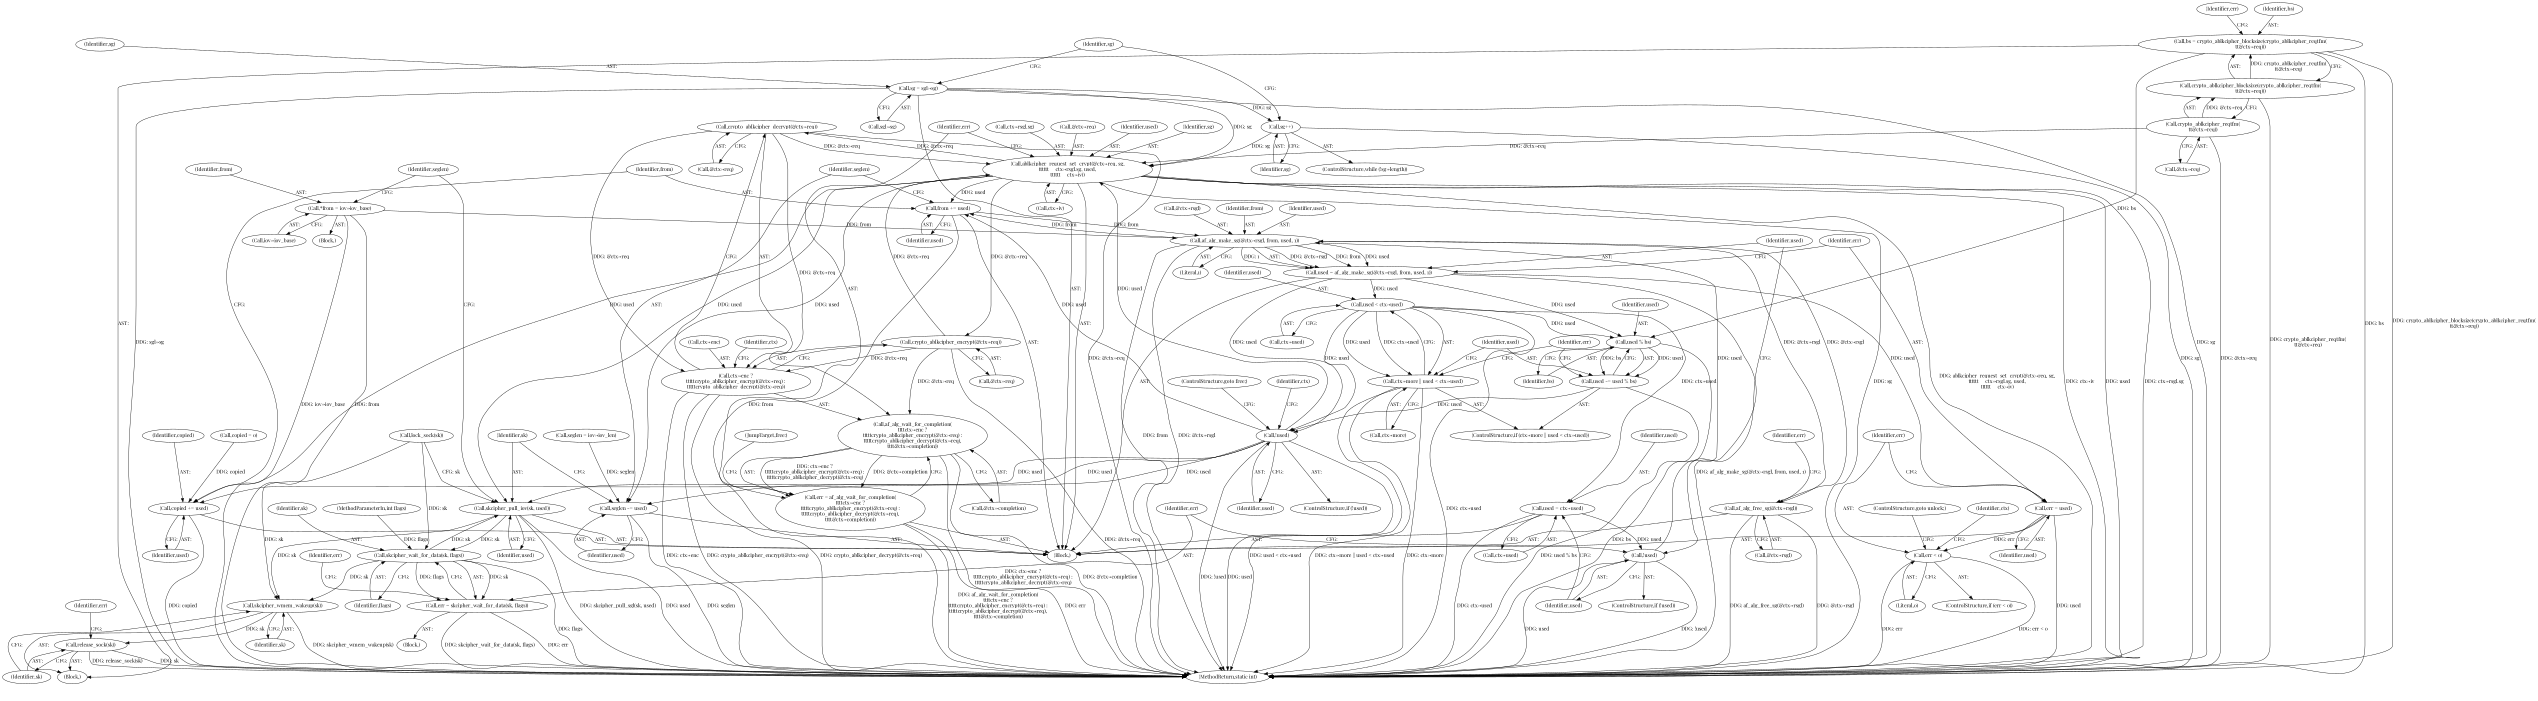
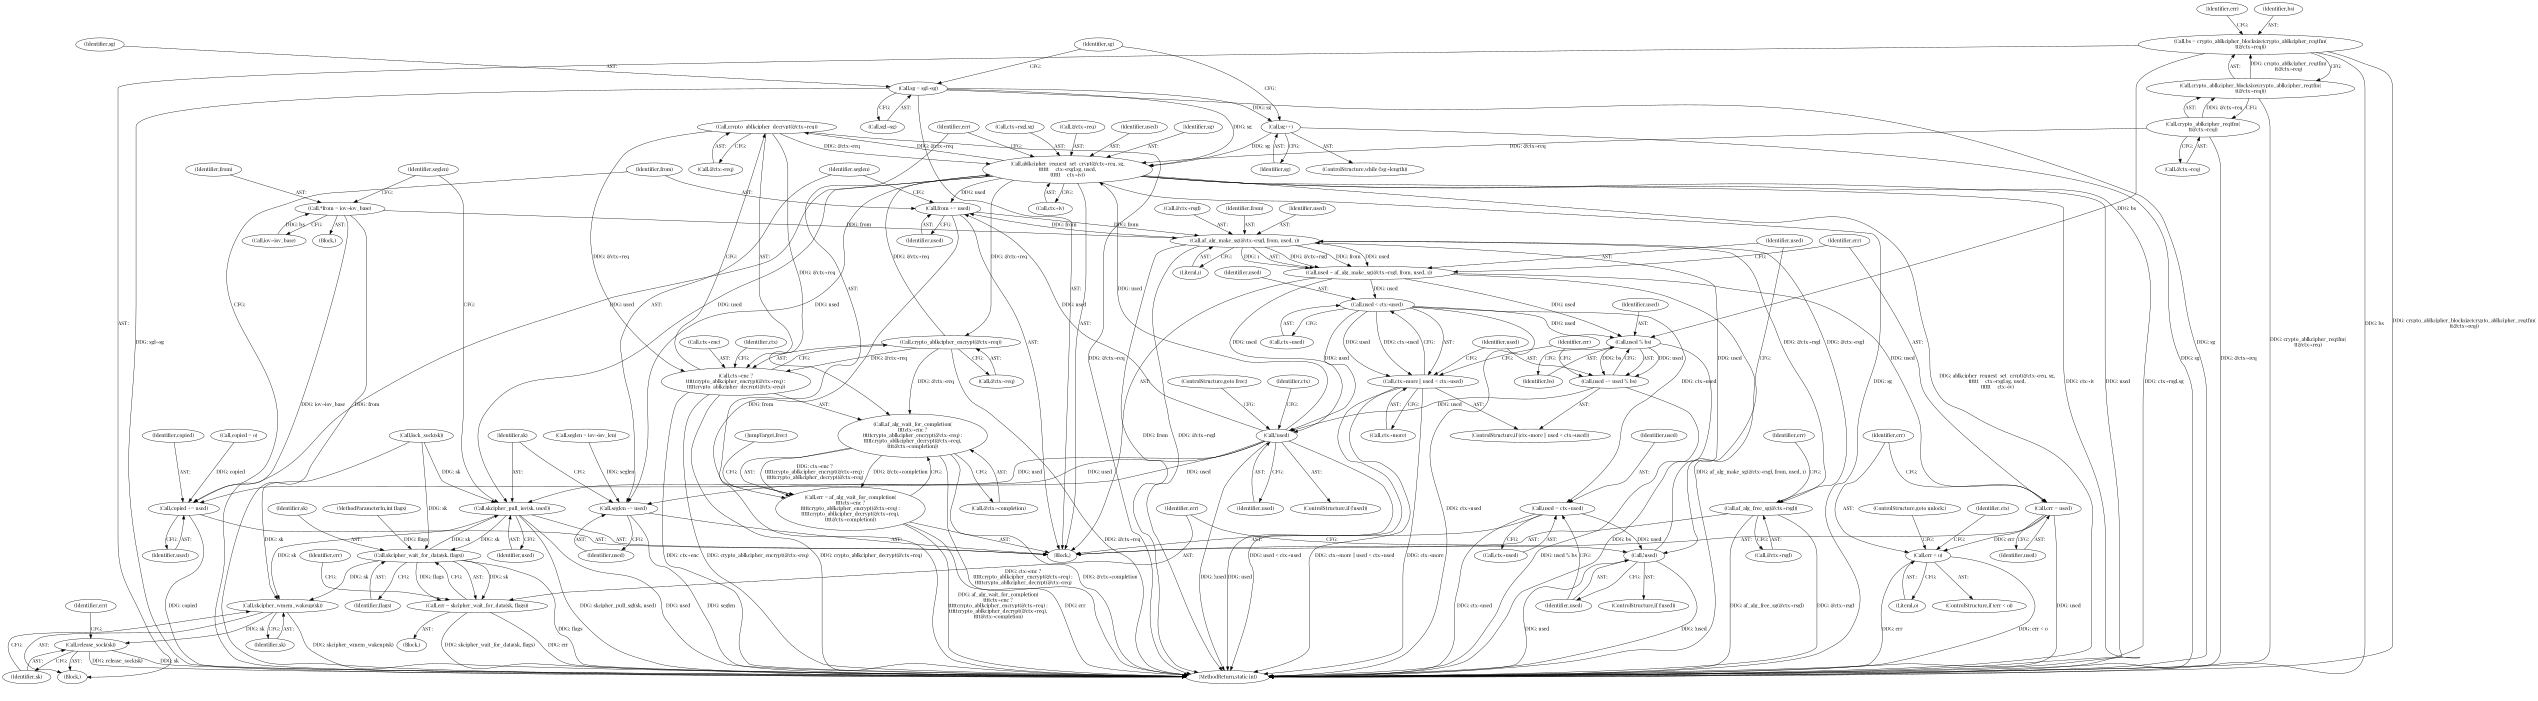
  digraph {
    fontname="Playfair Display"
    node [fontname="Playfair Display"]
    edge [fontname="Playfair Display"]
    n1 [label="(Call,crypto_ablkcipher_decrypt(&ctx->req))"]
    n2 [label="(Call,ablkcipher_request_set_crypt(&ctx->req, sg,\n\t\t\t\t\t\t     ctx->rsgl.sg, used,\n\t\t\t\t\t\t     ctx->iv))"]
    n3 [label="(Call,af_alg_wait_for_completion(\n\t\t\t\tctx->enc ?\n\t\t\t\t\tcrypto_ablkcipher_encrypt(&ctx->req) :\n\t\t\t\t\tcrypto_ablkcipher_decrypt(&ctx->req),\n\t\t\t\t&ctx->completion))"]
    n4 [label="(Call,ctx->enc ?\n\t\t\t\t\tcrypto_ablkcipher_encrypt(&ctx->req) :\n\t\t\t\t\tcrypto_ablkcipher_decrypt(&ctx->req))"]
    n5 [label="(MethodReturn,static int)"]
    n6 [label="(Call,&ctx->req)"]
    n7 [label="(Call,crypto_ablkcipher_encrypt(&ctx->req))"]
    n8 [label="(Call,from += used)"]
    n9 [label="(Call,copied += used)"]
    n10 [label="(Call,seglen -= used)"]
    n11 [label="(Call,skcipher_pull_iov(sk, used))"]
    n12 [label="(Call,ctx->iv)"]
    n13 [label="(Block,)"]
    n14 [label="(Call,err = af_alg_wait_for_completion(\n\t\t\t\tctx->enc ?\n\t\t\t\t\tcrypto_ablkcipher_encrypt(&ctx->req) :\n\t\t\t\t\tcrypto_ablkcipher_decrypt(&ctx->req),\n\t\t\t\t&ctx->completion))"]
    n15 [label="(Call,&ctx->completion)"]
    n16 [label="(Call,&ctx->req)"]
    n17 [label="(Call,af_alg_make_sg(&ctx->rsgl, from, used, 1))"]
    n18 [label="(Identifier,used)"]
    n19 [label="(Identifier,used)"]
    n20 [label="(Identifier,used)"]
    n21 [label="(Call,skcipher_wait_for_data(sk, flags))"]
    n22 [label="(Call,skcipher_wmem_wakeup(sk))"]
    n23 [label="(Identifier,used)"]
    n24 [label="(Call,crypto_ablkcipher_reqtfm(\n\t\t&ctx->req))"]
    n25 [label="(Call,crypto_ablkcipher_blocksize(crypto_ablkcipher_reqtfm(\n\t\t&ctx->req)))"]
    n26 [label="(Call,&ctx->req)"]
    n27 [label="(Call,bs = crypto_ablkcipher_blocksize(crypto_ablkcipher_reqtfm(\n\t\t&ctx->req)))"]
    n28 [label="(Call,sg = sgl->sg)"]
    n29 [label="(Call,sg++)"]
    n30 [label="(Call,sgl->sg)"]
    n31 [label="(ControlStructure,while (!sg->length))"]
    n32 [label="(Identifier,sg)"]
    n33 [label="(Call,!used)"]
    n34 [label="(Identifier,used)"]
    n35 [label="(ControlStructure,if (!used))"]
    n36 [label="(Call,used < ctx->used)"]
    n37 [label="(Call,used = ctx->used)"]
    n38 [label="(Call,used % bs)"]
    n39 [label="(Call,ctx->more || used < ctx->used)"]
    n40 [label="(Call,ctx->used)"]
    n41 [label="(Call,!used)"]
    n42 [label="(Call,ctx->used)"]
    n43 [label="(Call,used -= used % bs)"]
    n44 [label="(Identifier,bs)"]
    n45 [label="(ControlStructure,if (ctx->more || used < ctx->used))"]
    n46 [label="(Call,ctx->more)"]
    n47 [label="(Call,used = af_alg_make_sg(&ctx->rsgl, from, used, 1))"]
    n48 [label="(Call,err = used)"]
    n49 [label="(Call,af_alg_free_sg(&ctx->rsgl))"]
    n50 [label="(Literal,1)"]
    n51 [label="(Call,err < 0)"]
    n52 [label="(Identifier,used)"]
    n53 [label="(Call,&ctx->rsgl)"]
    n54 [label="(Call,*from = iov->iov_base)"]
    n55 [label="(Block,)"]
    n56 [label="(Call,iov->iov_base)"]
    n57 [label="(Identifier,used)"]
    n58 [label="(ControlStructure,if (!used))"]
    n59 [label="(Block,)"]
    n60 [label="(Literal,0)"]
    n61 [label="(ControlStructure,if (err < 0))"]
    n62 [label="(Call,err = skcipher_wait_for_data(sk, flags))"]
    n63 [label="(Identifier,flags)"]
    n64 [label="(Call,release_sock(sk))"]
    n65 [label="(Identifier,sk)"]
    n66 [label="(Block,)"]
    n67 [label="(Identifier,sk)"]
    n68 [label="(Identifier,err)"]
    n69 [label="(Identifier,sk)"]
    n70 [label="(Identifier,used)"]
    n71 [label="(Identifier,err)"]
    n72 [label="(Identifier,sk)"]
    n73 [label="(Identifier,err)"]
    n74 [label="(Identifier,ctx)"]
    n75 [label="(Identifier,used)"]
    n76 [label="(Identifier,sg)"]
    n77 [label="(MethodParameterIn,int flags)"]
    n78 [label="(Identifier,seglen)"]
    n79 [label="(JumpTarget,free:)"]
    n80 [label="(Identifier,ctx)"]
    n81 [label="(Call,seglen = iov->iov_len)"]
    n82 [label="(Identifier,from)"]
    n83 [label="(Identifier,err)"]
    n84 [label="(Identifier,err)"]
    n85 [label="(Identifier,sg)"]
    n86 [label="(Identifier,sg)"]
    n87 [label="(Call,ctx->enc)"]
    n88 [label="(Call,ctx->rsgl.sg)"]
    n89 [label="(Identifier,err)"]
    n90 [label="(Identifier,used)"]
    n91 [label="(Identifier,used)"]
    n92 [label="(Call,copied = 0)"]
    n93 [label="(Identifier,err)"]
    n94 [label="(Call,lock_sock(sk))"]
    n95 [label="(Identifier,bs)"]
    n96 [label="(ControlStructure,goto free;)"]
    n97 [label="(Call,&ctx->rsgl)"]
    n98 [label="(Identifier,from)"]
    n99 [label="(Identifier,used)"]
    n100 [label="(ControlStructure,goto unlock;)"]
    n101 [label="(Identifier,copied)"]
    n102 [label="(Identifier,seglen)"]
    n103 [label="(Identifier,from)"]
    n104 [label="(Call,&ctx->req)"]
    n105 [label="(Identifier,ctx)"]
    n106 [label="(Identifier,used)"]
    n107 [label="(Identifier,err)"]
    n108 [label="(Identifier,err)"]
    n109 [label="(Identifier,used)"]
    n1 -> n2 [label="DDG: &ctx->req"]
    n1 -> n3 [label="DDG: &ctx->req"]
    n1 -> n4 [label="AST: "]
    n1 -> n4 [label="DDG: &ctx->req"]
    n1 -> n5 [label="DDG: &ctx->req"]
    n1 -> n6 [label="CFG: "]
    n2 -> n1 [label="DDG: &ctx->req"]
    n2 -> n5 [label="DDG: sg"]
    n2 -> n5 [label="DDG: ablkcipher_request_set_crypt(&ctx->req, sg,\n\t\t\t\t\t\t     ctx->rsgl.sg, used,\n\t\t\t\t\t\t     ctx->iv)"]
    n2 -> n5 [label="DDG: ctx->iv"]
    n2 -> n5 [label="DDG: used"]
    n2 -> n5 [label="DDG: ctx->rsgl.sg"]
    n2 -> n7 [label="DDG: &ctx->req"]
    n2 -> n8 [label="DDG: used"]
    n2 -> n9 [label="DDG: used"]
    n2 -> n10 [label="DDG: used"]
    n2 -> n11 [label="DDG: used"]
    n2 -> n12 [label="CFG: "]
    n2 -> n13 [label="AST: "]
    n3 -> n5 [label="DDG: &ctx->completion"]
    n3 -> n5 [label="DDG: ctx->enc ?\n\t\t\t\t\tcrypto_ablkcipher_encrypt(&ctx->req) :\n\t\t\t\t\tcrypto_ablkcipher_decrypt(&ctx->req)"]
    n3 -> n14 [label="AST: "]
    n3 -> n14 [label="DDG: ctx->enc ?\n\t\t\t\t\tcrypto_ablkcipher_encrypt(&ctx->req) :\n\t\t\t\t\tcrypto_ablkcipher_decrypt(&ctx->req)"]
    n3 -> n14 [label="DDG: &ctx->completion"]
    n3 -> n15 [label="CFG: "]
    n4 -> n1 [label="CFG: "]
    n4 -> n3 [label="AST: "]
    n4 -> n5 [label="DDG: crypto_ablkcipher_decrypt(&ctx->req)"]
    n4 -> n5 [label="DDG: ctx->enc"]
    n4 -> n5 [label="DDG: crypto_ablkcipher_encrypt(&ctx->req)"]
    n4 -> n7 [label="CFG: "]
    n6 -> n1 [label="AST: "]
    n7 -> n2 [label="DDG: &ctx->req"]
    n7 -> n3 [label="DDG: &ctx->req"]
    n7 -> n4 [label="AST: "]
    n7 -> n4 [label="DDG: &ctx->req"]
    n7 -> n5 [label="DDG: &ctx->req"]
    n7 -> n16 [label="CFG: "]
    n8 -> n5 [label="DDG: from"]
    n8 -> n13 [label="AST: "]
    n8 -> n17 [label="DDG: from"]
    n8 -> n18 [label="CFG: "]
    n9 -> n5 [label="DDG: copied"]
    n9 -> n13 [label="AST: "]
    n9 -> n19 [label="CFG: "]
    n10 -> n5 [label="DDG: seglen"]
    n10 -> n13 [label="AST: "]
    n10 -> n20 [label="CFG: "]
    n11 -> n5 [label="DDG: skcipher_pull_sgl(sk, used)"]
    n11 -> n5 [label="DDG: used"]
    n11 -> n13 [label="AST: "]
    n11 -> n21 [label="DDG: sk"]
    n11 -> n22 [label="DDG: sk"]
    n11 -> n23 [label="CFG: "]
    n12 -> n2 [label="AST: "]
    n14 -> n3 [label="CFG: "]
    n14 -> n5 [label="DDG: af_alg_wait_for_completion(\n\t\t\t\tctx->enc ?\n\t\t\t\t\tcrypto_ablkcipher_encrypt(&ctx->req) :\n\t\t\t\t\tcrypto_ablkcipher_decrypt(&ctx->req),\n\t\t\t\t&ctx->completion)"]
    n14 -> n5 [label="DDG: err"]
    n14 -> n13 [label="AST: "]
    n15 -> n3 [label="AST: "]
    n16 -> n7 [label="AST: "]
    n17 -> n5 [label="DDG: from"]
    n17 -> n5 [label="DDG: &ctx->rsgl"]
    n17 -> n8 [label="DDG: from"]
    n17 -> n47 [label="AST: "]
    n17 -> n47 [label="DDG: &ctx->rsgl"]
    n17 -> n47 [label="DDG: from"]
    n17 -> n47 [label="DDG: used"]
    n17 -> n47 [label="DDG: 1"]
    n17 -> n49 [label="DDG: &ctx->rsgl"]
    n17 -> n50 [label="CFG: "]
    n18 -> n8 [label="AST: "]
    n19 -> n9 [label="AST: "]
    n20 -> n10 [label="AST: "]
    n21 -> n5 [label="DDG: flags"]
    n21 -> n11 [label="DDG: sk"]
    n21 -> n22 [label="DDG: sk"]
    n21 -> n62 [label="AST: "]
    n21 -> n62 [label="DDG: sk"]
    n21 -> n62 [label="DDG: flags"]
    n21 -> n63 [label="CFG: "]
    n22 -> n5 [label="DDG: skcipher_wmem_wakeup(sk)"]
    n22 -> n59 [label="AST: "]
    n22 -> n64 [label="DDG: sk"]
    n22 -> n65 [label="CFG: "]
    n23 -> n11 [label="AST: "]
    n24 -> n2 [label="DDG: &ctx->req"]
    n24 -> n5 [label="DDG: &ctx->req"]
    n24 -> n25 [label="AST: "]
    n24 -> n25 [label="DDG: &ctx->req"]
    n24 -> n26 [label="CFG: "]
    n25 -> n5 [label="DDG: crypto_ablkcipher_reqtfm(\n\t\t&ctx->req)"]
    n25 -> n24 [label="CFG: "]
    n25 -> n27 [label="AST: "]
    n25 -> n27 [label="DDG: crypto_ablkcipher_reqtfm(\n\t\t&ctx->req)"]
    n26 -> n24 [label="AST: "]
    n27 -> n5 [label="DDG: bs"]
    n27 -> n5 [label="DDG: crypto_ablkcipher_blocksize(crypto_ablkcipher_reqtfm(\n\t\t&ctx->req))"]
    n27 -> n25 [label="CFG: "]
    n27 -> n38 [label="DDG: bs"]
    n27 -> n59 [label="AST: "]
    n28 -> n2 [label="DDG: sg"]
    n28 -> n5 [label="DDG: sg"]
    n28 -> n5 [label="DDG: sgl->sg"]
    n28 -> n13 [label="AST: "]
    n28 -> n29 [label="DDG: sg"]
    n28 -> n30 [label="CFG: "]
    n29 -> n2 [label="DDG: sg"]
    n29 -> n5 [label="DDG: sg"]
    n29 -> n31 [label="AST: "]
    n29 -> n32 [label="CFG: "]
    n30 -> n28 [label="AST: "]
    n32 -> n29 [label="AST: "]
    n33 -> n2 [label="DDG: used"]
    n33 -> n5 [label="DDG: used"]
    n33 -> n5 [label="DDG: !used"]
    n33 -> n8 [label="DDG: used"]
    n33 -> n9 [label="DDG: used"]
    n33 -> n10 [label="DDG: used"]
    n33 -> n11 [label="DDG: used"]
    n33 -> n34 [label="CFG: "]
    n33 -> n35 [label="AST: "]
    n34 -> n33 [label="AST: "]
    n36 -> n5 [label="DDG: ctx->used"]
    n36 -> n33 [label="DDG: used"]
    n36 -> n37 [label="DDG: ctx->used"]
    n36 -> n38 [label="DDG: used"]
    n36 -> n39 [label="AST: "]
    n36 -> n39 [label="DDG: used"]
    n36 -> n39 [label="DDG: ctx->used"]
    n36 -> n40 [label="CFG: "]
    n37 -> n5 [label="DDG: ctx->used"]
    n37 -> n13 [label="AST: "]
    n37 -> n41 [label="DDG: used"]
    n37 -> n42 [label="CFG: "]
    n38 -> n5 [label="DDG: bs"]
    n38 -> n43 [label="AST: "]
    n38 -> n43 [label="DDG: used"]
    n38 -> n43 [label="DDG: bs"]
    n38 -> n44 [label="CFG: "]
    n39 -> n5 [label="DDG: used < ctx->used"]
    n39 -> n5 [label="DDG: ctx->more || used < ctx->used"]
    n39 -> n5 [label="DDG: ctx->more"]
    n39 -> n36 [label="CFG: "]
    n39 -> n45 [label="AST: "]
    n39 -> n46 [label="CFG: "]
    n40 -> n36 [label="AST: "]
    n41 -> n5 [label="DDG: !used"]
    n41 -> n5 [label="DDG: used"]
    n41 -> n17 [label="DDG: used"]
    n41 -> n57 [label="CFG: "]
    n41 -> n58 [label="AST: "]
    n42 -> n37 [label="AST: "]
    n43 -> n5 [label="DDG: used % bs"]
    n43 -> n33 [label="DDG: used"]
    n43 -> n38 [label="CFG: "]
    n43 -> n45 [label="AST: "]
    n44 -> n38 [label="AST: "]
    n46 -> n39 [label="AST: "]
    n47 -> n5 [label="DDG: af_alg_make_sg(&ctx->rsgl, from, used, 1)"]
    n47 -> n13 [label="AST: "]
    n47 -> n33 [label="DDG: used"]
    n47 -> n36 [label="DDG: used"]
    n47 -> n38 [label="DDG: used"]
    n47 -> n48 [label="DDG: used"]
    n48 -> n5 [label="DDG: used"]
    n48 -> n13 [label="AST: "]
    n48 -> n51 [label="DDG: err"]
    n48 -> n52 [label="CFG: "]
    n49 -> n5 [label="DDG: af_alg_free_sg(&ctx->rsgl)"]
    n49 -> n5 [label="DDG: &ctx->rsgl"]
    n49 -> n13 [label="AST: "]
    n49 -> n17 [label="DDG: &ctx->rsgl"]
    n49 -> n53 [label="CFG: "]
    n50 -> n17 [label="AST: "]
    n51 -> n5 [label="DDG: err < 0"]
    n51 -> n5 [label="DDG: err"]
    n51 -> n60 [label="CFG: "]
    n51 -> n61 [label="AST: "]
    n52 -> n48 [label="AST: "]
    n53 -> n49 [label="AST: "]
    n54 -> n5 [label="DDG: from"]
    n54 -> n5 [label="DDG: iov->iov_base"]
    n54 -> n17 [label="DDG: from"]
    n54 -> n55 [label="AST: "]
    n54 -> n56 [label="CFG: "]
-   n56 -> n54 [label="AST: "]
+   n56 -> n54 [label="DDG: bs"]
    n57 -> n37 [label="CFG: "]
    n57 -> n41 [label="AST: "]
    n60 -> n51 [label="AST: "]
    n62 -> n5 [label="DDG: skcipher_wait_for_data(sk, flags)"]
    n62 -> n5 [label="DDG: err"]
    n62 -> n21 [label="CFG: "]
    n62 -> n66 [label="AST: "]
    n63 -> n21 [label="AST: "]
    n64 -> n5 [label="DDG: release_sock(sk)"]
    n64 -> n5 [label="DDG: sk"]
    n64 -> n59 [label="AST: "]
    n64 -> n67 [label="CFG: "]
    n65 -> n22 [label="AST: "]
    n67 -> n22 [label="CFG: "]
    n67 -> n64 [label="AST: "]
    n68 -> n62 [label="CFG: "]
    n69 -> n21 [label="AST: "]
    n70 -> n2 [label="AST: "]
    n71 -> n47 [label="CFG: "]
    n71 -> n48 [label="AST: "]
    n72 -> n10 [label="CFG: "]
    n72 -> n11 [label="AST: "]
    n73 -> n27 [label="CFG: "]
    n74 -> n51 [label="CFG: "]
    n75 -> n38 [label="AST: "]
    n76 -> n2 [label="AST: "]
    n77 -> n21 [label="DDG: flags"]
    n78 -> n8 [label="CFG: "]
    n78 -> n10 [label="AST: "]
    n79 -> n14 [label="CFG: "]
    n80 -> n33 [label="CFG: "]
    n81 -> n10 [label="DDG: seglen"]
    n82 -> n54 [label="AST: "]
    n83 -> n2 [label="CFG: "]
    n83 -> n14 [label="AST: "]
    n84 -> n48 [label="CFG: "]
    n84 -> n51 [label="AST: "]
    n85 -> n28 [label="AST: "]
    n86 -> n28 [label="CFG: "]
    n86 -> n29 [label="CFG: "]
    n87 -> n4 [label="AST: "]
    n88 -> n2 [label="AST: "]
    n89 -> n39 [label="CFG: "]
    n89 -> n43 [label="CFG: "]
    n90 -> n36 [label="AST: "]
    n91 -> n41 [label="CFG: "]
    n91 -> n47 [label="AST: "]
    n92 -> n9 [label="DDG: copied"]
    n93 -> n49 [label="CFG: "]
-   n94 -> n11 [label="CFG: sk"]
+   n94 -> n11 [label="DDG: sk"]
    n94 -> n21 [label="DDG: sk"]
    n94 -> n22 [label="DDG: sk"]
    n95 -> n27 [label="AST: "]
    n96 -> n33 [label="CFG: "]
    n97 -> n17 [label="AST: "]
    n98 -> n8 [label="AST: "]
    n98 -> n9 [label="CFG: "]
    n99 -> n37 [label="AST: "]
    n100 -> n51 [label="CFG: "]
    n101 -> n9 [label="AST: "]
    n102 -> n11 [label="CFG: "]
    n102 -> n54 [label="CFG: "]
    n103 -> n17 [label="AST: "]
    n104 -> n2 [label="AST: "]
    n105 -> n4 [label="CFG: "]
    n106 -> n39 [label="CFG: "]
    n106 -> n43 [label="AST: "]
    n107 -> n41 [label="CFG: "]
    n107 -> n62 [label="AST: "]
    n108 -> n64 [label="CFG: "]
    n109 -> n17 [label="AST: "]
  }
